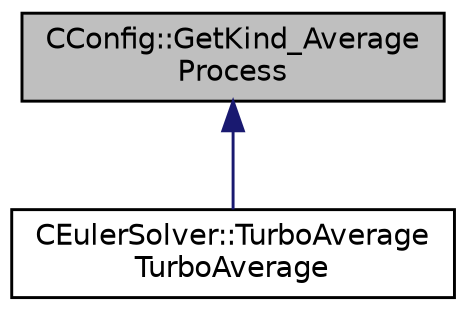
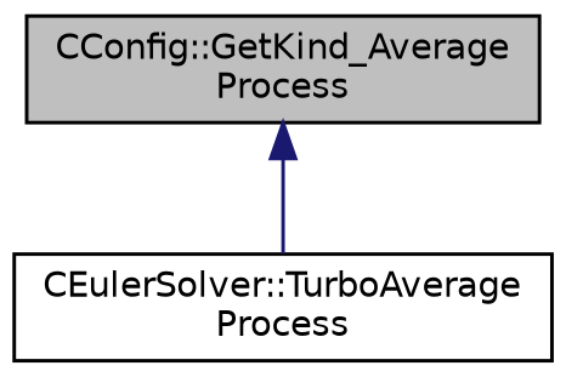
  digraph {
    rankdir=TB
    node [color=black fontname=Helvetica fontsize=10 shape=record style=filled]
    n1 [fillcolor=grey75 fontcolor=black height=0.2 label="CConfig::GetKind_Average\lProcess" width=0.4]
-   n2 [fillcolor=white height=0.2 label="CEulerSolver::TurboAverage\lTurboAverage" width=0.4]
+   n2 [fillcolor=white height=0.2 label="CEulerSolver::TurboAverage\lProcess" width=0.4]
    n1 -> n2 [color=midnightblue dir=back fontname=Helvetica fontsize=10 labelfontname=Helvetica labelfontsize=10 style=solid]
  }
